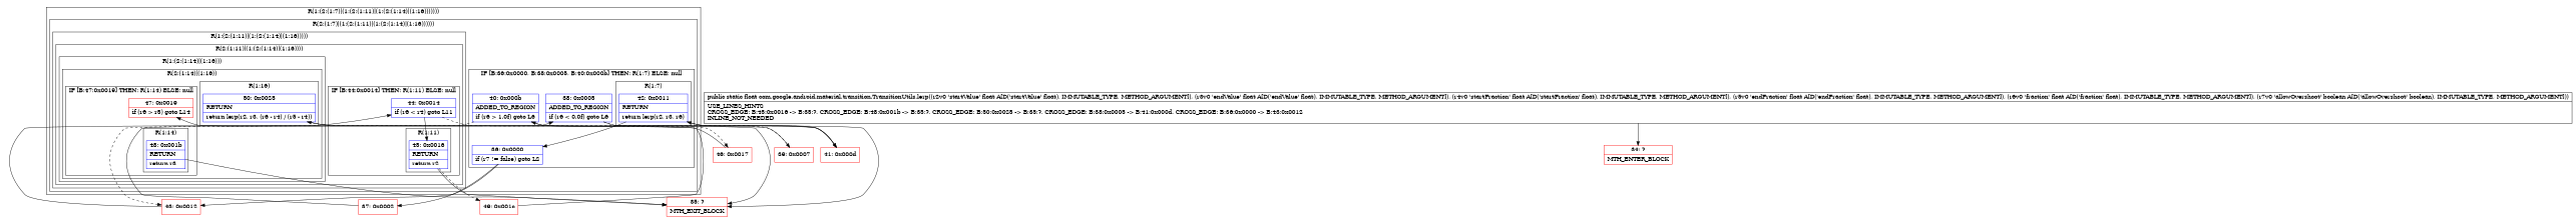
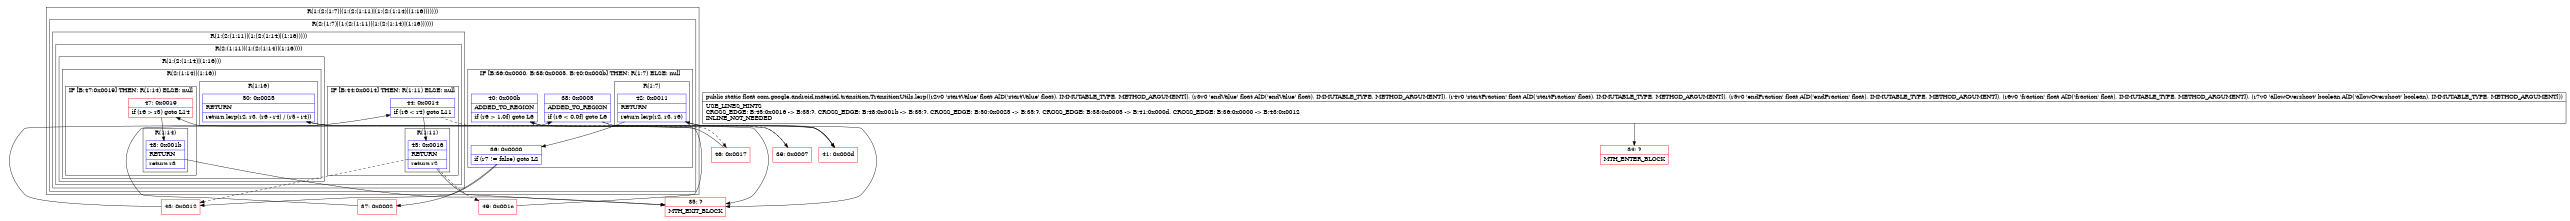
  digraph {
    node [color=red shape=record]
    n1 [color=blue label="{42\:\ 0x0011|RETURN\l|return lerp(r2, r3, r6)\l}"]
    n2 [color=blue label="{36\:\ 0x0000|if (r7 != false) goto L2\l}"]
    n3 [color=blue label="{38\:\ 0x0005|ADDED_TO_REGION\l|if (r6 \< 0.0f) goto L6\l}"]
    n4 [color=blue label="{40\:\ 0x000b|ADDED_TO_REGION\l|if (r6 \> 1.0f) goto L6\l}"]
    n5 [color=blue label="{45\:\ 0x0016|RETURN\l|return r2\l}"]
    n6 [color=blue label="{44\:\ 0x0014|if (r6 \< r4) goto L11\l}"]
    n7 [color=blue label="{48\:\ 0x001b|RETURN\l|return r3\l}"]
    n8 [label="{47\:\ 0x0019|if (r6 \> r5) goto L14\l}"]
    n9 [color=blue label="{50\:\ 0x0025|RETURN\l|return lerp(r2, r3, (r6 \- r4) \/ (r5 \- r4))\l}"]
    n10 [label="{35\:\ ?|MTH_EXIT_BLOCK\l}"]
    n11 [label="{37\:\ 0x0002}"]
    n12 [label="{43\:\ 0x0012}"]
    n13 [label="{39\:\ 0x0007}"]
    n14 [label="{41\:\ 0x000d}"]
    n15 [label="{49\:\ 0x001c}"]
    n16 [label="{46\:\ 0x0017}"]
    n17 [label="{34\:\ ?|MTH_ENTER_BLOCK\l}"]
    n18 [label="{public static float com.google.android.material.transition.TransitionUtils.lerp((r2v0 'startValue' float A[D('startValue' float), IMMUTABLE_TYPE, METHOD_ARGUMENT]), (r3v0 'endValue' float A[D('endValue' float), IMMUTABLE_TYPE, METHOD_ARGUMENT]), (r4v0 'startFraction' float A[D('startFraction' float), IMMUTABLE_TYPE, METHOD_ARGUMENT]), (r5v0 'endFraction' float A[D('endFraction' float), IMMUTABLE_TYPE, METHOD_ARGUMENT]), (r6v0 'fraction' float A[D('fraction' float), IMMUTABLE_TYPE, METHOD_ARGUMENT]), (r7v0 'allowOvershoot' boolean A[D('allowOvershoot' boolean), IMMUTABLE_TYPE, METHOD_ARGUMENT]))  | USE_LINES_HINTS\lCROSS_EDGE: B:45:0x0016 \-\> B:35:?, CROSS_EDGE: B:48:0x001b \-\> B:35:?, CROSS_EDGE: B:50:0x0025 \-\> B:35:?, CROSS_EDGE: B:38:0x0005 \-\> B:41:0x000d, CROSS_EDGE: B:36:0x0000 \-\> B:43:0x0012\lINLINE_NOT_NEEDED\l}" color=""]
    subgraph cluster_1 {
      label="R(1:(2:(1:7)|(1:(2:(1:11)|(1:(2:(1:14)|(1:16)))))))"
      subgraph cluster_2 {
        label="R(2:(1:7)|(1:(2:(1:11)|(1:(2:(1:14)|(1:16))))))"
        subgraph cluster_3 {
          label="IF [B:36:0x0000, B:38:0x0005, B:40:0x000b] THEN: R(1:7) ELSE: null"
          n2
          n3
          n4
          subgraph cluster_4 {
            label="R(1:7)"
            n1
          }
        }
        subgraph cluster_5 {
          label="R(1:(2:(1:11)|(1:(2:(1:14)|(1:16)))))"
          subgraph cluster_6 {
            label="R(2:(1:11)|(1:(2:(1:14)|(1:16))))"
            subgraph cluster_7 {
              label="IF [B:44:0x0014] THEN: R(1:11) ELSE: null"
              n6
              subgraph cluster_8 {
                label="R(1:11)"
                n5
              }
            }
            subgraph cluster_9 {
              label="R(1:(2:(1:14)|(1:16)))"
              subgraph cluster_10 {
                label="R(2:(1:14)|(1:16))"
                subgraph cluster_11 {
                  label="IF [B:47:0x0019] THEN: R(1:14) ELSE: null"
                  n8
                  subgraph cluster_12 {
                    label="R(1:14)"
                    n7
                  }
                }
                subgraph cluster_13 {
                  label="R(1:16)"
                  n9
                }
              }
            }
          }
        }
      }
    }
    n1 -> n2
    n1 -> n10
    n2 -> n11
    n2 -> n12 [style=solid]
    n3 -> n13 [style=dashed]
    n3 -> n14
-   n4 -> n12 [style=dashed]
+   n5 -> n12 [style=dashed]
    n4 -> n14
    n5 -> n10
    n5 -> n15 [style=dashed]
    n6 -> n5
    n6 -> n16 [style=dashed]
    n7 -> n10
+   n8 -> n7
    n9 -> n10
    n11 -> n3
    n12 -> n6
    n13 -> n4
    n14 -> n1
    n15 -> n9
    n16 -> n8
    n18 -> n17
  }
